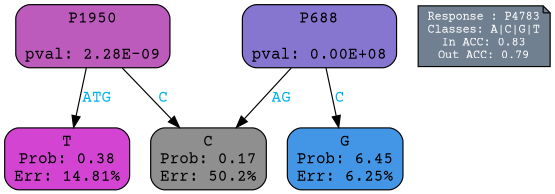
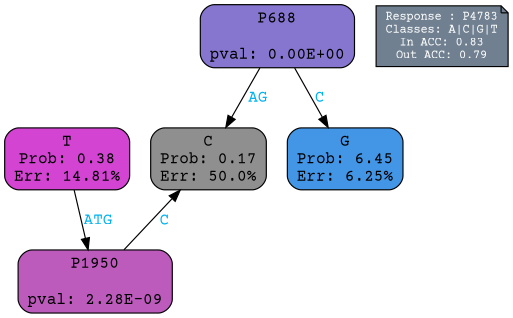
  digraph {
    fontname="Courier Prime"
    ranksep=equally
    splines=polylines
    node [color=black fontname="Courier Prime" shape=box style="filled, rounded"]
    edge [fontcolor=deepskyblue2 fontname="Courier Prime"]
    n1 [fillcolor="#d244d1" label="T\nProb: 0.38\nErr: 14.81%"]
-   n2 [fillcolor="#8f8f8f" label="C\nProb: 0.17\nErr: 50.2%"]
+   n2 [fillcolor="#8f8f8f" label="C\nProb: 0.17\nErr: 50.0%"]
    n3 [fillcolor="#4296e5" label="G\nProb: 6.45\nErr: 6.25%"]
    n4 [align=left fillcolor=slategray fontcolor=white fontsize=10 label="Response : P4783\nClasses: A|C|G|T\nIn ACC: 0.83\nOut ACC: 0.79\n" shape=note style=filled]
-   n5 [fillcolor="#8676cf" label="P688\n\npval: 0.00E+08"]
+   n5 [fillcolor="#8676cf" label="P688\n\npval: 0.00E+00"]
    n6 [fillcolor="#bd5bbd" label="P1950\n\npval: 2.28E-09"]
    subgraph sub_1 {
      rank=same
      n1
      n2
      n3
    }
    subgraph sub_2 {
      rank=same
      n4
      n5
    }
    n5 -> n2 [label=AG]
    n5 -> n3 [label=C]
-   n6 -> n1 [label=ATG]
+   n1 -> n6 [label=ATG]
    n6 -> n2 [label=C]
  }
